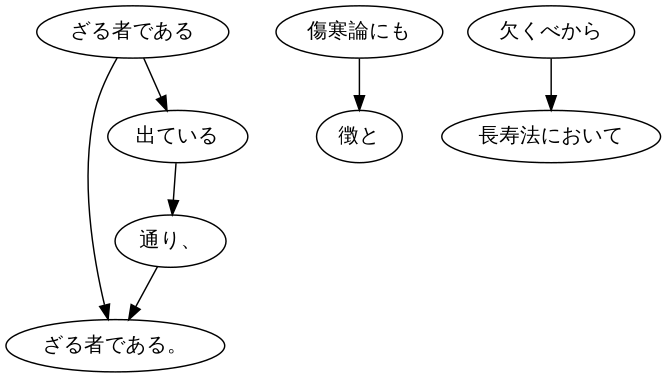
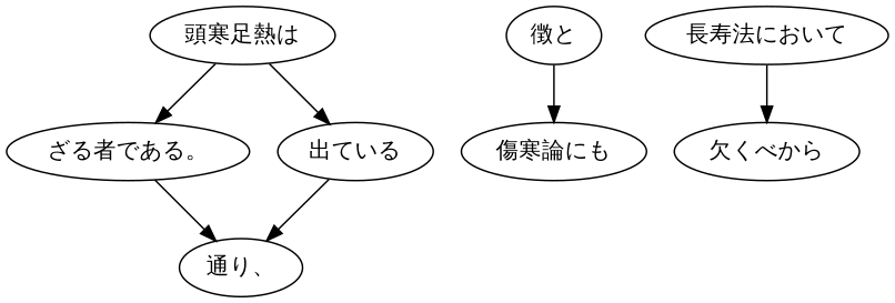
  digraph {
-   n1 [label="ざる者である"]
+   n1 [label="頭寒足熱は"]
    n2 [label="ざる者である。"]
    n3 [label="出ている"]
    n4 [label="徴と"]
    n5 [label="傷寒論にも"]
    n6 [label="通り、"]
    n7 [label="長寿法において"]
    n8 [label="欠くべから"]
    n1 -> n2
    n1 -> n3
    n3 -> n6
-   n5 -> n4
-   n6 -> n2
-   n8 -> n7
+   n4 -> n5
+   n2 -> n6
+   n7 -> n8
  }
